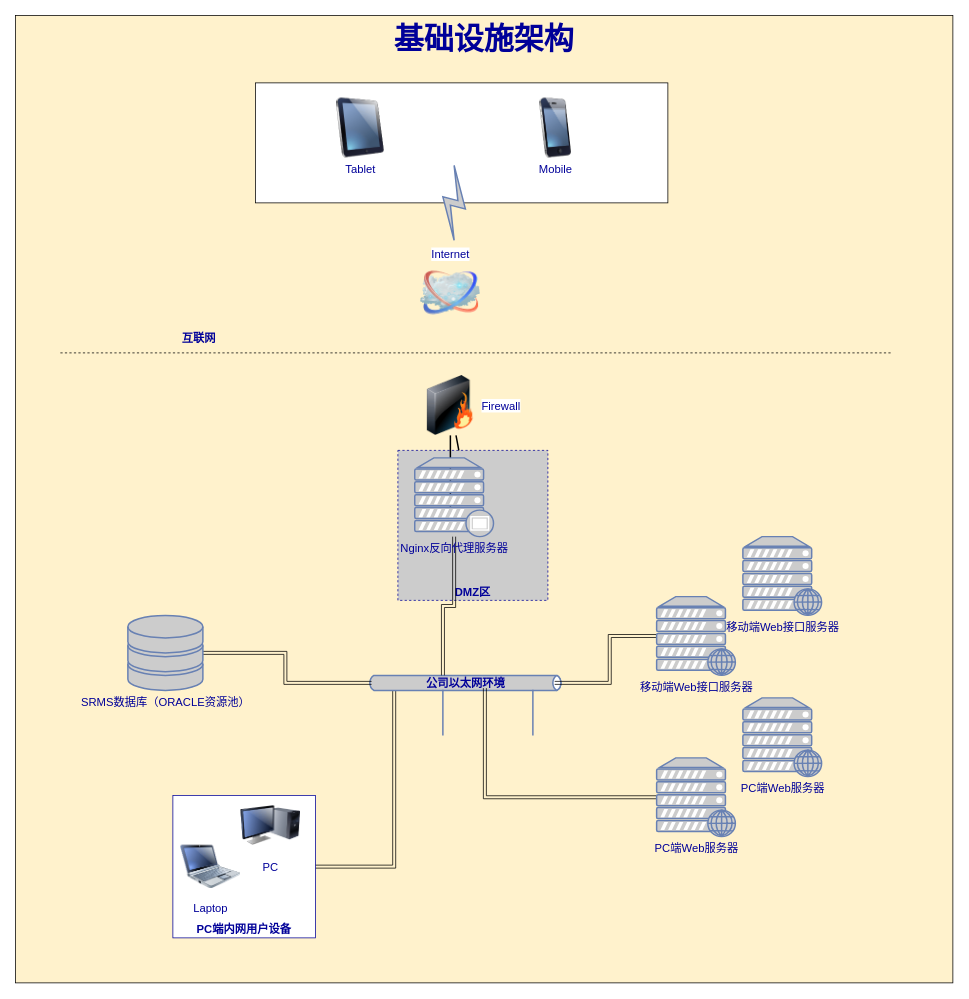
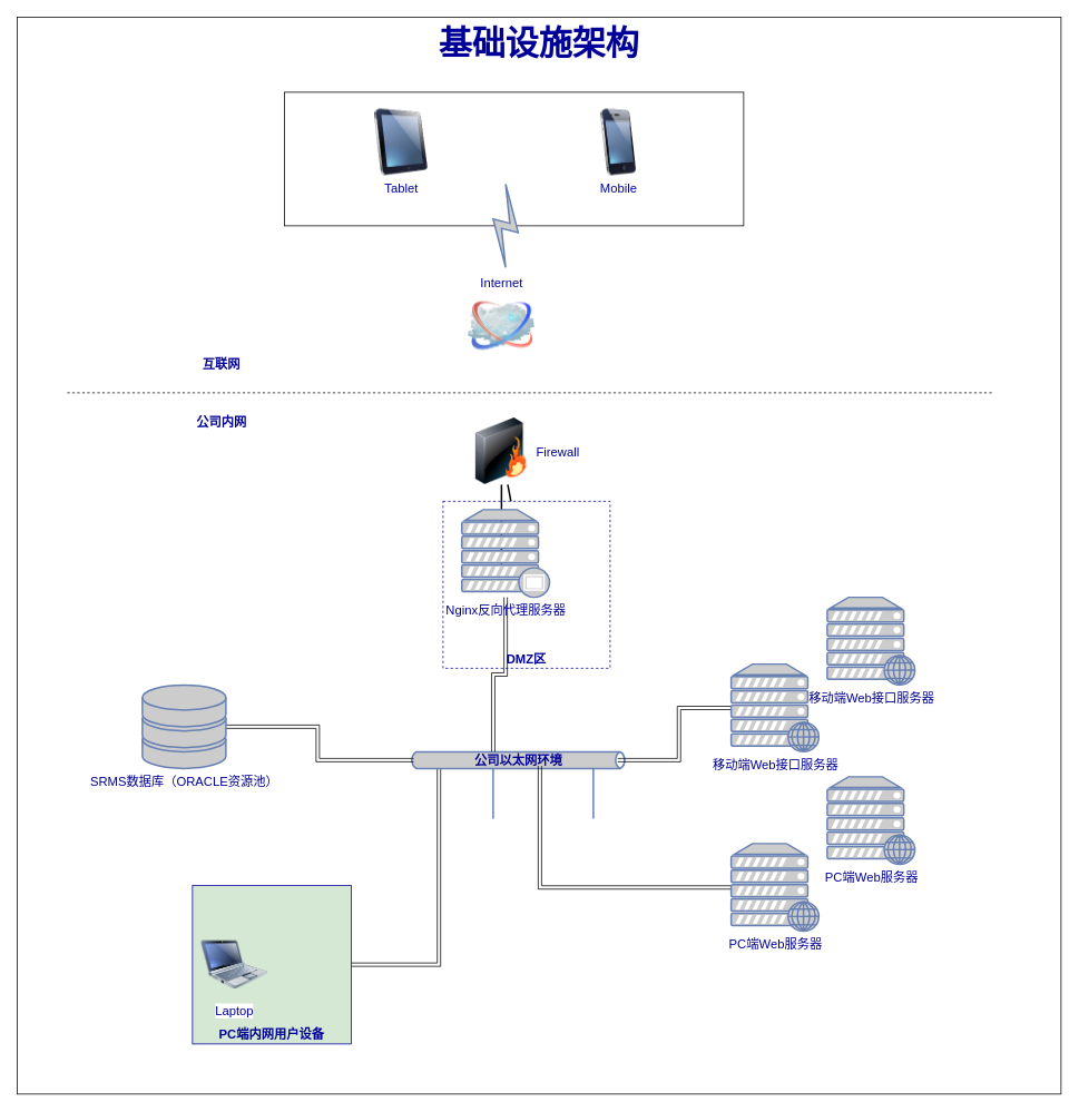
  <mxCell id="0" />
  <mxCell id="1" parent="0" />
- <mxCell id="2" value="基础设施架构" style="rounded=0;whiteSpace=wrap;html=1;fontSize=40;verticalAlign=top;fontColor=#000099;fontStyle=1;fillColor=#fff2cc;" vertex="1" parent="1"><mxGeometry x="20" y="20" width="1250" height="1290" as="geometry" /></mxCell>
+ <mxCell id="2" value="基础设施架构" style="rounded=0;whiteSpace=wrap;html=1;fontSize=40;verticalAlign=top;fontColor=#000099;fontStyle=1" vertex="1" parent="1"><mxGeometry x="20" y="20" width="1250" height="1290" as="geometry" /></mxCell>
  <mxCell id="3" style="edgeStyle=orthogonalEdgeStyle;rounded=0;orthogonalLoop=1;jettySize=auto;html=1;shape=link;entryX=0.135;entryY=0.85;entryDx=0;entryDy=0;entryPerimeter=0;fontColor=#000099;fontSize=15;" edge="1" parent="1" source="4" target="20"><mxGeometry relative="1" as="geometry"><mxPoint x="530" y="950" as="targetPoint" /></mxGeometry></mxCell>
- <mxCell id="4" value="PC端内网用户设备" style="whiteSpace=wrap;html=1;aspect=fixed;strokeColor=#000099;verticalAlign=bottom;fontStyle=1;fontColor=#000099;fontSize=15;" vertex="1" parent="1"><mxGeometry x="230" y="1060" width="190" height="190" as="geometry" /></mxCell>
- <mxCell id="5" value="DMZ区" style="whiteSpace=wrap;html=1;aspect=fixed;dashed=1;strokeColor=#000099;verticalAlign=bottom;fontStyle=1;fontColor=#000099;fontSize=15;fillColor=#cccccc;" vertex="1" parent="1"><mxGeometry x="530" y="600" width="200" height="200" as="geometry" /></mxCell>
+ <mxCell id="4" value="PC端内网用户设备" style="whiteSpace=wrap;html=1;aspect=fixed;strokeColor=#000099;verticalAlign=bottom;fontStyle=1;fontColor=#000099;fontSize=15;fillColor=#d5e8d4;" vertex="1" parent="1"><mxGeometry x="230" y="1060" width="190" height="190" as="geometry" /></mxCell>
+ <mxCell id="5" value="DMZ区" style="whiteSpace=wrap;html=1;aspect=fixed;dashed=1;strokeColor=#000099;verticalAlign=bottom;fontStyle=1;fontColor=#000099;fontSize=15;" vertex="1" parent="1"><mxGeometry x="530" y="600" width="200" height="200" as="geometry" /></mxCell>
  <mxCell id="6" value="" style="rounded=0;whiteSpace=wrap;html=1;fontColor=#000099;fontSize=15;" vertex="1" parent="1"><mxGeometry x="340" y="110" width="550" height="160" as="geometry" /></mxCell>
  <mxCell id="7" style="edgeStyle=none;rounded=0;html=1;labelBackgroundColor=none;endArrow=none;strokeWidth=2;fontFamily=Verdana;fontSize=15;fontColor=#000099;" parent="1" target="10" edge="1"><mxGeometry relative="1" as="geometry"><mxPoint x="600" y="675" as="sourcePoint" /></mxGeometry></mxCell>
  <mxCell id="8" value="Internet" style="image;html=1;labelBackgroundColor=#ffffff;image=img/lib/clip_art/networking/Cloud_128x128.png;rounded=1;shadow=0;comic=0;strokeWidth=2;fontSize=15;labelPosition=center;verticalLabelPosition=top;align=center;verticalAlign=bottom;fontColor=#000099;" parent="1" vertex="1"><mxGeometry x="560" y="350" width="80" height="80" as="geometry" /></mxCell>
  <mxCell id="9" style="edgeStyle=none;rounded=0;html=1;labelBackgroundColor=none;endArrow=none;strokeWidth=2;fontFamily=Verdana;fontSize=15;fontColor=#000099;" parent="1" source="10" target="5" edge="1"><mxGeometry relative="1" as="geometry" /></mxCell>
  <mxCell id="10" value="Firewall" style="image;html=1;labelBackgroundColor=#ffffff;image=img/lib/clip_art/networking/Firewall_128x128.png;rounded=1;shadow=0;comic=0;strokeWidth=2;fontSize=15;labelPosition=right;verticalLabelPosition=middle;align=left;verticalAlign=middle;fontColor=#000099;" parent="1" vertex="1"><mxGeometry x="560" y="500" width="80" height="80" as="geometry" /></mxCell>
  <mxCell id="11" value="Tablet" style="image;html=1;labelBackgroundColor=#ffffff;image=img/lib/clip_art/computers/iPad_128x128.png;rounded=1;shadow=0;comic=0;strokeWidth=2;fontSize=15;fontColor=#000099;" parent="1" vertex="1"><mxGeometry x="440" y="130" width="80" height="80" as="geometry" /></mxCell>
- <mxCell id="12" value="PC" style="image;html=1;labelBackgroundColor=#ffffff;image=img/lib/clip_art/computers/Monitor_Tower_128x128.png;rounded=1;shadow=0;comic=0;strokeWidth=2;fontSize=15;fontColor=#000099;" parent="1" vertex="1"><mxGeometry x="320" y="1060" width="80" height="80" as="geometry" /></mxCell>
  <mxCell id="13" value="Mobile" style="image;html=1;labelBackgroundColor=#ffffff;image=img/lib/clip_art/telecommunication/iPhone_128x128.png;rounded=1;shadow=0;comic=0;strokeWidth=2;fontSize=15;fontColor=#000099;" parent="1" vertex="1"><mxGeometry x="700" y="130" width="80" height="80" as="geometry" /></mxCell>
  <mxCell id="14" value="Laptop" style="image;html=1;labelBackgroundColor=#ffffff;image=img/lib/clip_art/computers/Netbook_128x128.png;rounded=1;shadow=0;comic=0;strokeWidth=2;fontSize=15;fontColor=#000099;" parent="1" vertex="1"><mxGeometry x="240" y="1115" width="80" height="80" as="geometry" /></mxCell>
  <mxCell id="15" value="" style="fontColor=#000099;verticalAlign=top;verticalLabelPosition=bottom;labelPosition=center;align=center;html=1;outlineConnect=0;fillColor=#CCCCCC;strokeColor=#6881B3;gradientColor=none;gradientDirection=north;strokeWidth=2;shape=mxgraph.networks.comm_link;fontSize=15;" vertex="1" parent="1"><mxGeometry x="590" y="220" width="30" height="100" as="geometry" /></mxCell>
  <mxCell id="16" value="" style="endArrow=none;dashed=1;html=1;rounded=0;fontColor=#000099;fontSize=15;" edge="1" parent="1"><mxGeometry width="50" height="50" relative="1" as="geometry"><mxPoint x="80" y="470" as="sourcePoint" /><mxPoint x="1190" y="470" as="targetPoint" /></mxGeometry></mxCell>
- <mxCell id="17" value="互联网" style="text;html=1;strokeColor=none;fillColor=none;align=center;verticalAlign=middle;whiteSpace=wrap;rounded=0;fontSize=15;fontColor=#000099;fontStyle=1" vertex="1" parent="1"><mxGeometry x="220" y="435" width="90" height="30" as="geometry" /></mxCell>
+ <mxCell id="17" value="互联网" style="text;html=1;strokeColor=none;fillColor=none;align=center;verticalAlign=middle;whiteSpace=wrap;rounded=0;fontSize=15;fontColor=#000099;fontStyle=1" vertex="1" parent="1"><mxGeometry x="220" y="420" width="90" height="30" as="geometry" /></mxCell>
+ <mxCell id="18" value="公司内网" style="text;html=1;strokeColor=none;fillColor=none;align=center;verticalAlign=middle;whiteSpace=wrap;rounded=0;fontSize=15;fontColor=#000099;fontStyle=1" vertex="1" parent="1"><mxGeometry x="220" y="490" width="90" height="30" as="geometry" /></mxCell>
  <mxCell id="19" value="" style="group;fontColor=#000099;fontSize=15;" vertex="1" connectable="0" parent="1"><mxGeometry x="490" y="840" width="260" height="140" as="geometry" /></mxCell>
  <mxCell id="20" value="&lt;b style=&quot;font-size: 15px;&quot;&gt;&lt;font style=&quot;font-size: 15px;&quot;&gt;公司以太网环境&lt;/font&gt;&lt;/b&gt;" style="html=1;fillColor=#CCCCCC;strokeColor=#6881B3;gradientColor=none;gradientDirection=north;strokeWidth=2;shape=mxgraph.networks.bus;gradientColor=none;gradientDirection=north;fontColor=#000099;perimeter=backbonePerimeter;backboneSize=20;fontSize=15;" vertex="1" parent="19"><mxGeometry y="60" width="260" height="20" as="geometry" /></mxCell>
  <mxCell id="21" value="" style="strokeColor=#6881B3;edgeStyle=none;rounded=0;endArrow=none;html=1;strokeWidth=2;fontColor=#000099;fontSize=15;" edge="1" target="20" parent="19"><mxGeometry relative="1" as="geometry"><mxPoint x="100" y="140" as="sourcePoint" /></mxGeometry></mxCell>
  <mxCell id="22" value="" style="strokeColor=#6881B3;edgeStyle=none;rounded=0;endArrow=none;html=1;strokeWidth=2;fontColor=#000099;fontSize=15;" edge="1" target="20" parent="19"><mxGeometry relative="1" as="geometry"><mxPoint x="220" y="140" as="sourcePoint" /></mxGeometry></mxCell>
  <mxCell id="23" value="" style="edgeStyle=orthogonalEdgeStyle;rounded=0;orthogonalLoop=1;jettySize=auto;html=1;shape=link;entryX=0.019;entryY=0.5;entryDx=0;entryDy=0;entryPerimeter=0;fontColor=#000099;fontSize=15;" edge="1" parent="1" source="24" target="20"><mxGeometry relative="1" as="geometry" /></mxCell>
  <mxCell id="24" value="SRMS数据库（ORACLE资源池）" style="fontColor=#000099;verticalAlign=top;verticalLabelPosition=bottom;labelPosition=center;align=center;html=1;outlineConnect=0;fillColor=#CCCCCC;strokeColor=#6881B3;gradientColor=none;gradientDirection=north;strokeWidth=2;shape=mxgraph.networks.storage;fontSize=15;" vertex="1" parent="1"><mxGeometry x="170" y="820" width="100" height="100" as="geometry" /></mxCell>
  <mxCell id="25" style="edgeStyle=orthogonalEdgeStyle;rounded=0;orthogonalLoop=1;jettySize=auto;html=1;shape=link;entryX=0.385;entryY=0;entryDx=0;entryDy=0;entryPerimeter=0;fontColor=#000099;fontSize=15;" edge="1" parent="1" source="26" target="20"><mxGeometry relative="1" as="geometry"><mxPoint x="590" y="890" as="targetPoint" /></mxGeometry></mxCell>
  <mxCell id="26" value="Nginx反向代理服务器" style="fontColor=#000099;verticalAlign=top;verticalLabelPosition=bottom;labelPosition=center;align=center;html=1;outlineConnect=0;fillColor=#CCCCCC;strokeColor=#6881B3;gradientColor=none;gradientDirection=north;strokeWidth=2;shape=mxgraph.networks.proxy_server;fontSize=15;" vertex="1" parent="1"><mxGeometry x="552.5" y="610" width="105" height="105" as="geometry" /></mxCell>
  <mxCell id="27" value="" style="edgeStyle=orthogonalEdgeStyle;rounded=0;orthogonalLoop=1;jettySize=auto;html=1;shape=link;entryX=0.958;entryY=0.5;entryDx=0;entryDy=0;entryPerimeter=0;fontColor=#000099;fontSize=15;" edge="1" parent="1" source="28" target="20"><mxGeometry relative="1" as="geometry"><mxPoint x="812.5" y="907.5" as="targetPoint" /></mxGeometry></mxCell>
  <mxCell id="28" value="移动端Web接口服务器" style="fontColor=#000099;verticalAlign=top;verticalLabelPosition=bottom;labelPosition=center;align=center;html=1;outlineConnect=0;fillColor=#CCCCCC;strokeColor=#6881B3;gradientColor=none;gradientDirection=north;strokeWidth=2;shape=mxgraph.networks.web_server;fontSize=15;" vertex="1" parent="1"><mxGeometry x="875" y="795" width="105" height="105" as="geometry" /></mxCell>
  <mxCell id="29" style="edgeStyle=orthogonalEdgeStyle;rounded=0;orthogonalLoop=1;jettySize=auto;html=1;entryX=0.6;entryY=0.85;entryDx=0;entryDy=0;entryPerimeter=0;shape=link;fontColor=#000099;fontSize=15;" edge="1" parent="1" source="30" target="20"><mxGeometry relative="1" as="geometry" /></mxCell>
  <mxCell id="30" value="PC端Web服务器" style="fontColor=#000099;verticalAlign=top;verticalLabelPosition=bottom;labelPosition=center;align=center;html=1;outlineConnect=0;fillColor=#CCCCCC;strokeColor=#6881B3;gradientColor=none;gradientDirection=north;strokeWidth=2;shape=mxgraph.networks.web_server;fontSize=15;" vertex="1" parent="1"><mxGeometry x="875" y="1010" width="105" height="105" as="geometry" /></mxCell>
  <mxCell id="31" value="移动端Web接口服务器" style="fontColor=#000099;verticalAlign=top;verticalLabelPosition=bottom;labelPosition=center;align=center;html=1;outlineConnect=0;fillColor=#CCCCCC;strokeColor=#6881B3;gradientColor=none;gradientDirection=north;strokeWidth=2;shape=mxgraph.networks.web_server;fontSize=15;" vertex="1" parent="1"><mxGeometry x="990" y="715" width="105" height="105" as="geometry" /></mxCell>
  <mxCell id="32" value="PC端Web服务器" style="fontColor=#000099;verticalAlign=top;verticalLabelPosition=bottom;labelPosition=center;align=center;html=1;outlineConnect=0;fillColor=#CCCCCC;strokeColor=#6881B3;gradientColor=none;gradientDirection=north;strokeWidth=2;shape=mxgraph.networks.web_server;fontSize=15;" vertex="1" parent="1"><mxGeometry x="990" y="930" width="105" height="105" as="geometry" /></mxCell>
